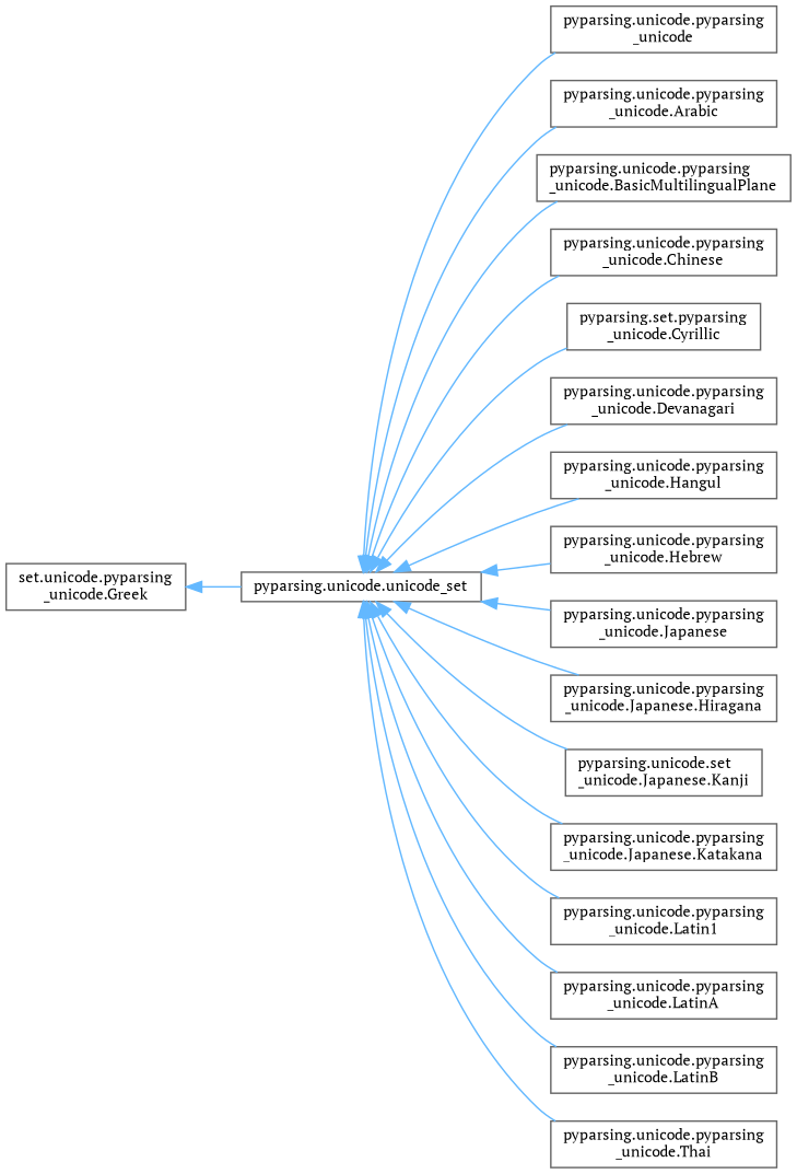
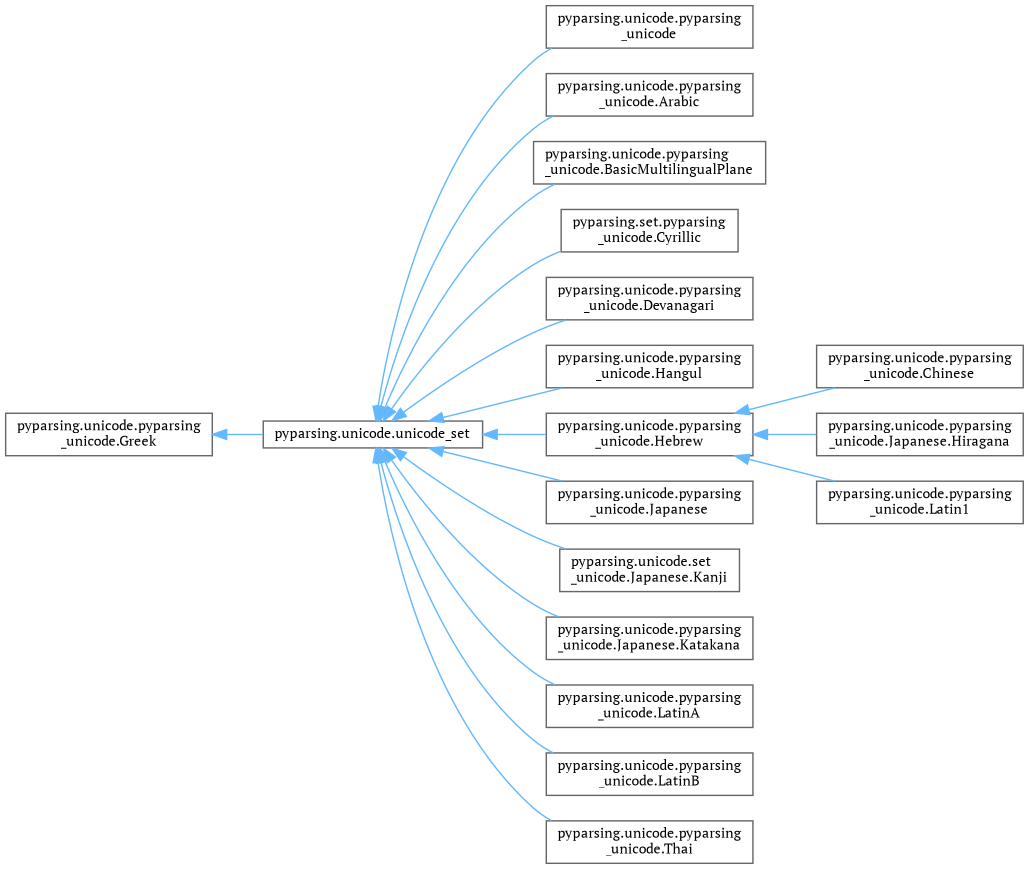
  digraph {
    fontname="PT Serif"
    rankdir=LR
    node [color=grey40 fillcolor=white fontname="PT Serif" fontsize=10 shape=box style=filled]
    edge [color=steelblue1 dir=back fontname="PT Serif" fontsize=10 labelfontname=Helvetica labelfontsize=10 style=solid]
    n1 [height=0.2 label="pyparsing.unicode.unicode_set" width=0.4]
    n2 [height=0.2 label="pyparsing.unicode.pyparsing\l_unicode" width=0.4]
    n3 [height=0.2 label="pyparsing.unicode.pyparsing\l_unicode.Arabic" width=0.4]
    n4 [height=0.2 label="pyparsing.unicode.pyparsing\l_unicode.BasicMultilingualPlane" width=0.4]
    n5 [height=0.2 label="pyparsing.unicode.pyparsing\l_unicode.Chinese" width=0.4]
    n6 [height=0.2 label="pyparsing.set.pyparsing\l_unicode.Cyrillic" width=0.4]
    n7 [height=0.2 label="pyparsing.unicode.pyparsing\l_unicode.Devanagari" width=0.4]
    n8 [height=0.2 label="pyparsing.unicode.pyparsing\l_unicode.Hangul" width=0.4]
    n9 [height=0.2 label="pyparsing.unicode.pyparsing\l_unicode.Hebrew" width=0.4]
    n10 [height=0.2 label="pyparsing.unicode.pyparsing\l_unicode.Japanese" width=0.4]
    n11 [height=0.2 label="pyparsing.unicode.pyparsing\l_unicode.Japanese.Hiragana" width=0.4]
    n12 [height=0.2 label="pyparsing.unicode.set\l_unicode.Japanese.Kanji" width=0.4]
    n13 [height=0.2 label="pyparsing.unicode.pyparsing\l_unicode.Japanese.Katakana" width=0.4]
    n14 [height=0.2 label="pyparsing.unicode.pyparsing\l_unicode.Latin1" width=0.4]
    n15 [height=0.2 label="pyparsing.unicode.pyparsing\l_unicode.LatinA" width=0.4]
    n16 [height=0.2 label="pyparsing.unicode.pyparsing\l_unicode.LatinB" width=0.4]
    n17 [height=0.2 label="pyparsing.unicode.pyparsing\l_unicode.Thai" width=0.4]
-   n18 [height=0.2 label="set.unicode.pyparsing\l_unicode.Greek" width=0.4]
+   n18 [height=0.2 label="pyparsing.unicode.pyparsing\l_unicode.Greek" width=0.4]
    n1 -> n2
    n1 -> n3
    n1 -> n4
-   n1 -> n5
+   n9 -> n5
    n1 -> n6
    n1 -> n7
    n1 -> n8
    n1 -> n9
    n1 -> n10
-   n1 -> n11
+   n9 -> n11
    n1 -> n12
    n1 -> n13
-   n1 -> n14
+   n9 -> n14
    n1 -> n15
    n1 -> n16
    n1 -> n17
    n18 -> n1
  }
